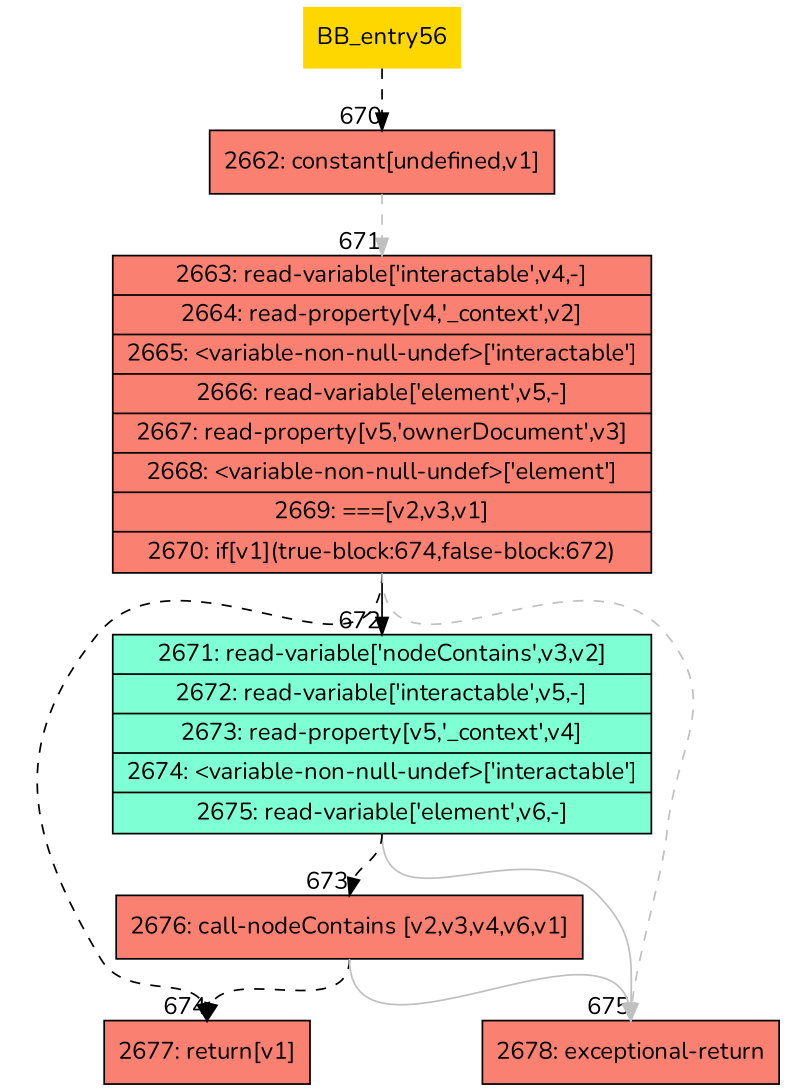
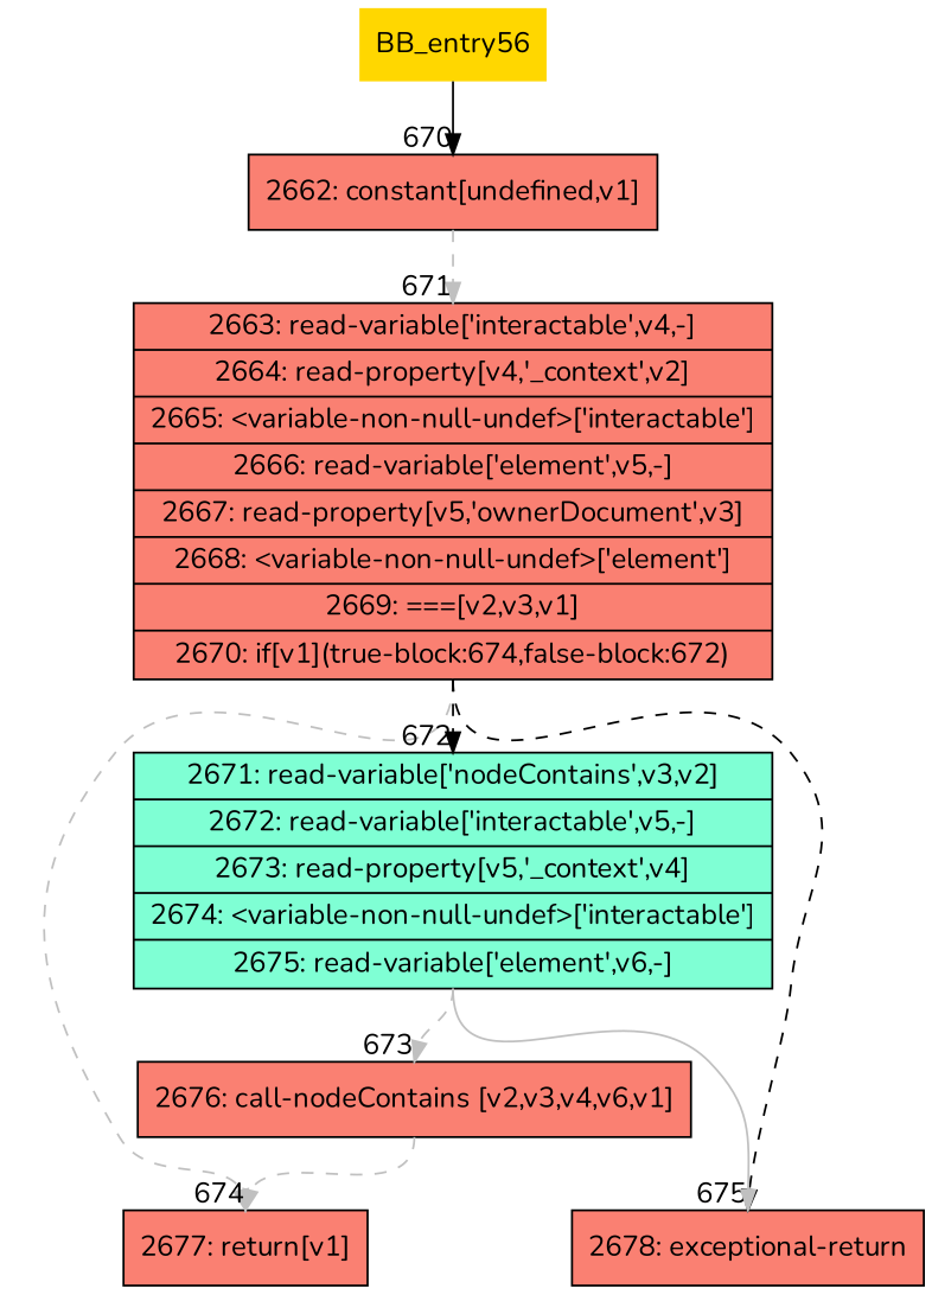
  digraph {
    fontname=Nunito
    rankdir=TD
    node [fillcolor=salmon fontname=Nunito shape=record style=filled]
    edge [fontname=Nunito headport=n style=dashed tailport=s]
    n1 [fillcolor=gold label=BB_entry56 shape=none]
    n2 [label="{2662: constant[undefined,v1]}"]
    n3 [label="{2663: read-variable['interactable',v4,-]|2664: read-property[v4,'_context',v2]|2665: \<variable-non-null-undef\>['interactable']|2666: read-variable['element',v5,-]|2667: read-property[v5,'ownerDocument',v3]|2668: \<variable-non-null-undef\>['element']|2669: ===[v2,v3,v1]|2670: if[v1](true-block:674,false-block:672)}"]
    n4 [label="{2677: return[v1]}"]
    n5 [fillcolor=aquamarine label="{2671: read-variable['nodeContains',v3,v2]|2672: read-variable['interactable',v5,-]|2673: read-property[v5,'_context',v4]|2674: \<variable-non-null-undef\>['interactable']|2675: read-variable['element',v6,-]}"]
    n6 [label="{2678: exceptional-return}"]
    n7 [label="{2676: call-nodeContains [v2,v3,v4,v6,v1]}"]
-   n1 -> n2 [headlabel="    670"]
+   n1 -> n2 [headlabel="    670" style=solid]
    n2 -> n3 [color=gray headlabel="      671"]
-   n3 -> n4 [headlabel="      674"]
-   n3 -> n5 [headlabel="      672" style=solid]
-   n3 -> n6 [color=gray headlabel="      675"]
+   n3 -> n4 [headlabel="      674" color=gray]
+   n3 -> n5 [headlabel="      672"]
+   n3 -> n6 [color=black headlabel="      675"]
    n5 -> n6 [color=gray style=solid]
-   n5 -> n7 [headlabel="      673"]
-   n7 -> n4
-   n7 -> n6 [color=gray style=solid]
+   n5 -> n7 [headlabel="      673" color=gray]
+   n7 -> n4 [color=gray]
  }
